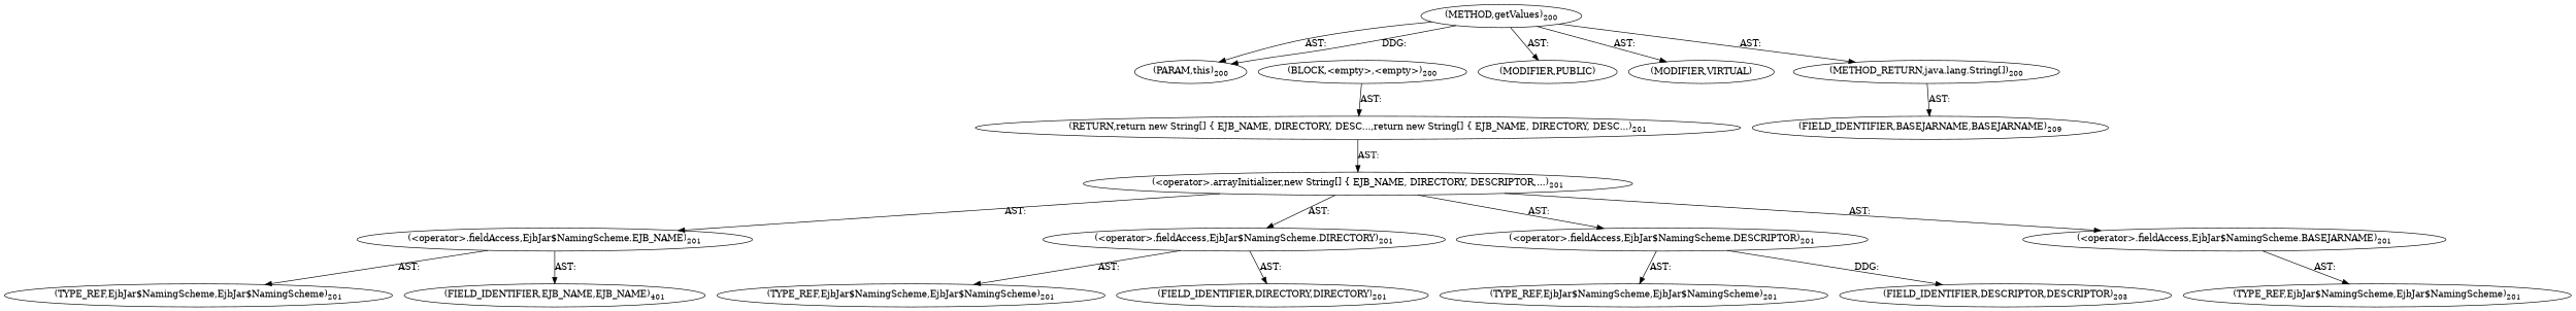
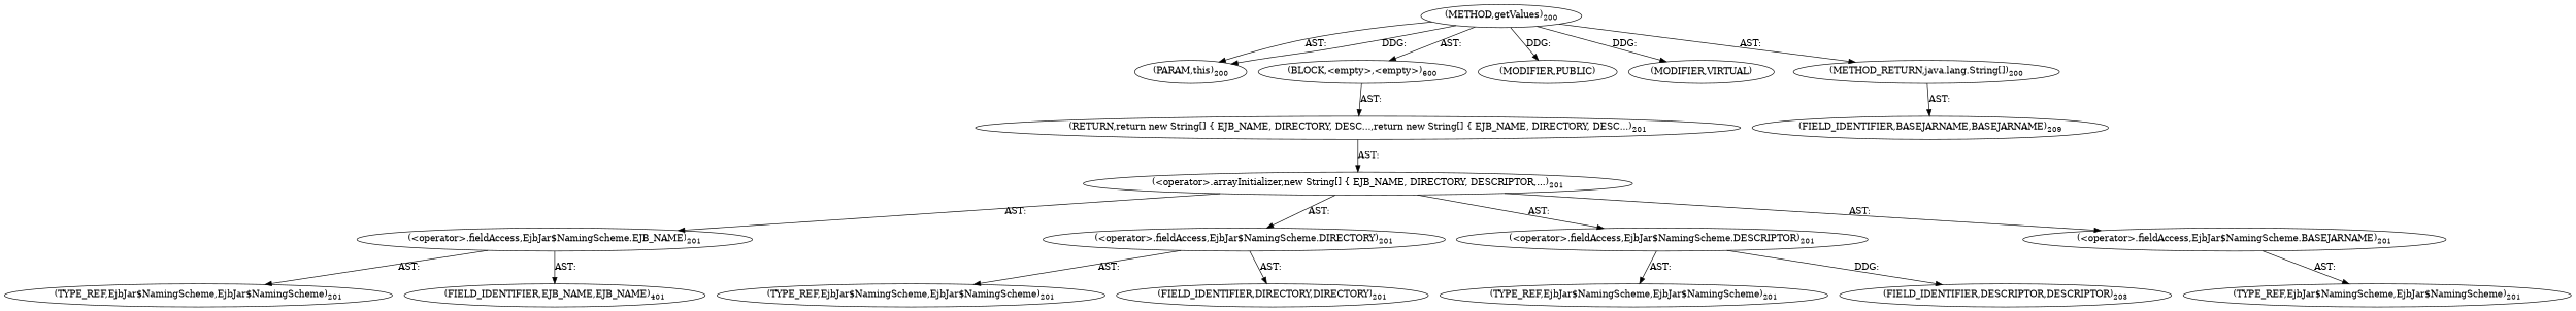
  digraph {
    n1 [label=<(METHOD,getValues)<SUB>200</SUB>>]
    n2 [label=<(PARAM,this)<SUB>200</SUB>>]
-   n3 [label=<(BLOCK,&lt;empty&gt;,&lt;empty&gt;)<SUB>200</SUB>>]
+   n3 [label=<(BLOCK,&lt;empty&gt;,&lt;empty&gt;)<SUB>600</SUB>>]
    n4 [label=<(MODIFIER,PUBLIC)>]
    n5 [label=<(MODIFIER,VIRTUAL)>]
    n6 [label=<(METHOD_RETURN,java.lang.String[])<SUB>200</SUB>>]
    n7 [label=<(RETURN,return new String[] { EJB_NAME, DIRECTORY, DESC...,return new String[] { EJB_NAME, DIRECTORY, DESC...)<SUB>201</SUB>>]
    n8 [label=<(FIELD_IDENTIFIER,BASEJARNAME,BASEJARNAME)<SUB>209</SUB>>]
    n9 [label=<(&lt;operator&gt;.arrayInitializer,new String[] { EJB_NAME, DIRECTORY, DESCRIPTOR,...)<SUB>201</SUB>>]
    n10 [label=<(&lt;operator&gt;.fieldAccess,EjbJar$NamingScheme.EJB_NAME)<SUB>201</SUB>>]
    n11 [label=<(&lt;operator&gt;.fieldAccess,EjbJar$NamingScheme.DIRECTORY)<SUB>201</SUB>>]
    n12 [label=<(&lt;operator&gt;.fieldAccess,EjbJar$NamingScheme.DESCRIPTOR)<SUB>201</SUB>>]
    n13 [label=<(&lt;operator&gt;.fieldAccess,EjbJar$NamingScheme.BASEJARNAME)<SUB>201</SUB>>]
    n14 [label=<(TYPE_REF,EjbJar$NamingScheme,EjbJar$NamingScheme)<SUB>201</SUB>>]
    n15 [label=<(FIELD_IDENTIFIER,EJB_NAME,EJB_NAME)<SUB>401</SUB>>]
    n16 [label=<(TYPE_REF,EjbJar$NamingScheme,EjbJar$NamingScheme)<SUB>201</SUB>>]
    n17 [label=<(FIELD_IDENTIFIER,DIRECTORY,DIRECTORY)<SUB>201</SUB>>]
    n18 [label=<(TYPE_REF,EjbJar$NamingScheme,EjbJar$NamingScheme)<SUB>201</SUB>>]
    n19 [label=<(FIELD_IDENTIFIER,DESCRIPTOR,DESCRIPTOR)<SUB>203</SUB>>]
    n20 [label=<(TYPE_REF,EjbJar$NamingScheme,EjbJar$NamingScheme)<SUB>201</SUB>>]
    n1 -> n2 [label="AST: "]
    n1 -> n2 [label="DDG: "]
-   n1 -> n4 [label="AST: "]
-   n1 -> n5 [label="AST: "]
+   n1 -> n3 [label="AST: "]
+   n1 -> n4 [label="DDG: "]
+   n1 -> n5 [label="DDG: "]
    n1 -> n6 [label="AST: "]
    n3 -> n7 [label="AST: "]
    n6 -> n8 [label="AST: "]
    n7 -> n9 [label="AST: "]
    n9 -> n10 [label="AST: "]
    n9 -> n11 [label="AST: "]
    n9 -> n12 [label="AST: "]
    n9 -> n13 [label="AST: "]
    n10 -> n14 [label="AST: "]
    n10 -> n15 [label="AST: "]
    n11 -> n16 [label="AST: "]
    n11 -> n17 [label="AST: "]
    n12 -> n18 [label="AST: "]
    n12 -> n19 [label="DDG: "]
    n13 -> n20 [label="AST: "]
  }
